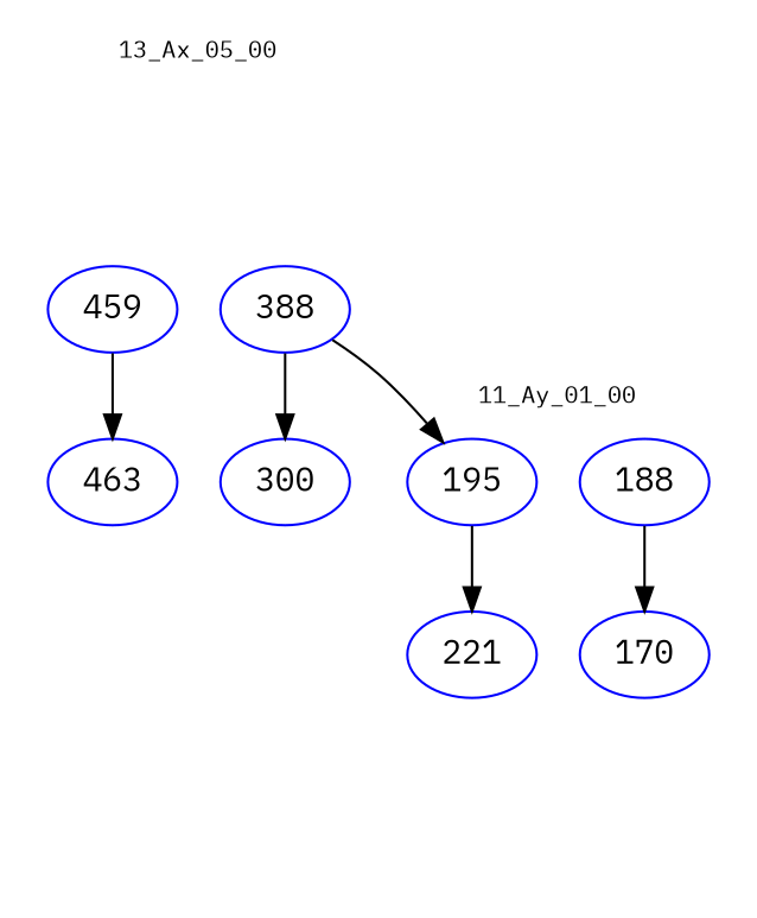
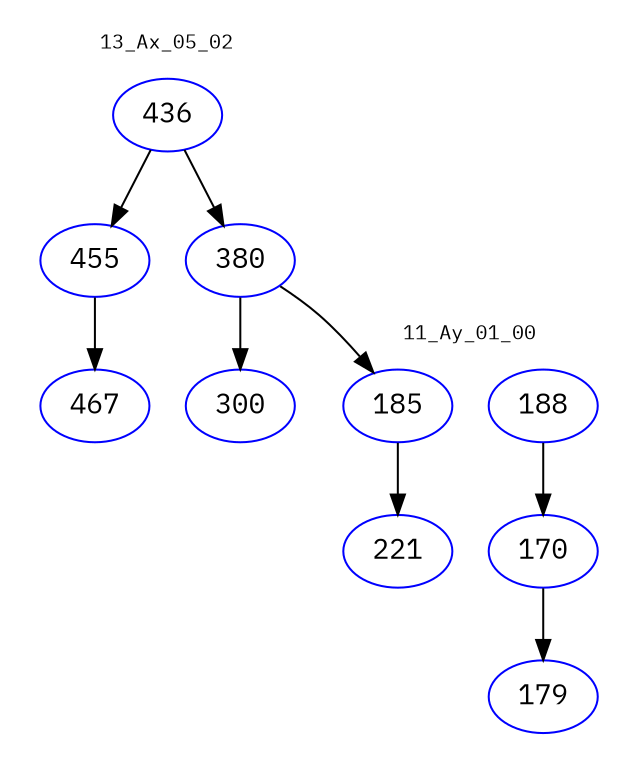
  digraph {
    fontname="IBM Plex Mono"
    node [color=blue fontname="IBM Plex Mono"]
    edge [color=black fontname="IBM Plex Mono"]
    n1 [label=188]
    n2 [label=170]
-   n3 [label=195]
+   n3 [label=185]
+   n4 [label=179]
    n5 [label=221]
-   n7 [label=388]
-   n8 [label=459]
+   n6 [label=436]
+   n7 [label=380]
+   n8 [label=455]
    n9 [label=300]
-   n10 [label=463]
+   n10 [label=467]
    subgraph cluster_1 {
      color=white
      fontsize=10
      label="11_Ay_01_00"
      n1
      n2
      n3
+     n4
      n5
    }
    subgraph cluster_2 {
      color=white
      fontsize=10
-     label="13_Ax_05_00"
+     label="13_Ax_05_02"
+     n6
      n7
      n8
      n9
      n10
    }
    n1 -> n2
+   n2 -> n4
    n3 -> n5
+   n6 -> n7
+   n6 -> n8
    n7 -> n3
    n7 -> n9
    n8 -> n10
  }
